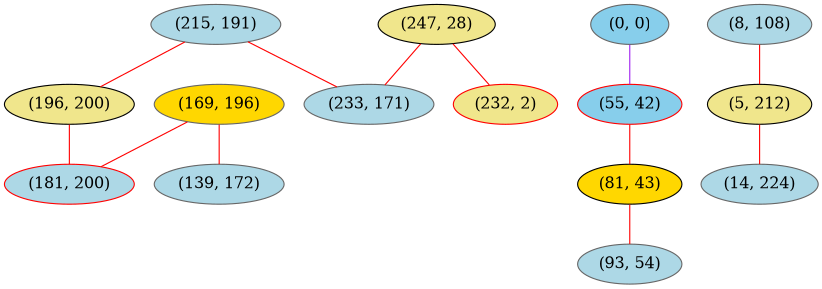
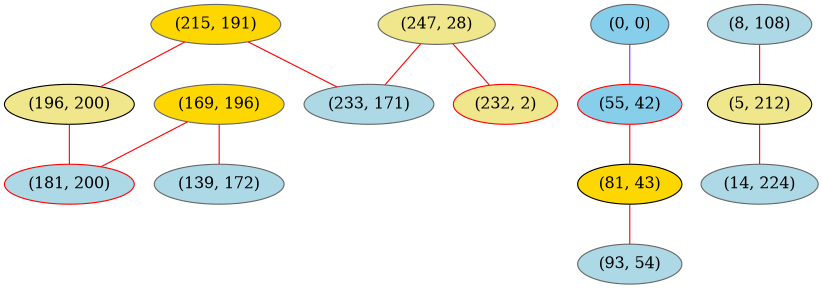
  graph {
    node [color=gray40 fillcolor=lightblue style=filled]
    edge [color=red weight=1]
    n1 [fillcolor=gold label="(169, 196)"]
    "(181, 200)" [color=red]
    "(139, 172)"
    "(0, 0)" [fillcolor=skyblue]
    "(55, 42)" [color=red fillcolor=skyblue]
    "(81, 43)" [color=black fillcolor=gold]
-   "(215, 191)"
+   "(215, 191)" [fillcolor=gold]
    "(196, 200)" [color=black fillcolor=khaki]
    "(233, 171)"
    "(5, 212)" [color=black fillcolor=khaki]
    "(8, 108)"
    "(93, 54)"
    "(14, 224)"
-   "(247, 28)" [color=black fillcolor=khaki]
+   "(247, 28)" [fillcolor=khaki]
    "(232, 2)" [color=red fillcolor=khaki]
    n1 -- "(181, 200)"
    n1 -- "(139, 172)"
    "(0, 0)" -- "(55, 42)" [color=purple weight=4]
    "(55, 42)" -- "(81, 43)"
    "(81, 43)" -- "(93, 54)"
    "(215, 191)" -- "(196, 200)"
    "(215, 191)" -- "(233, 171)"
    "(196, 200)" -- "(181, 200)"
    "(5, 212)" -- "(14, 224)"
    "(8, 108)" -- "(5, 212)"
    "(247, 28)" -- "(233, 171)"
    "(247, 28)" -- "(232, 2)"
  }
